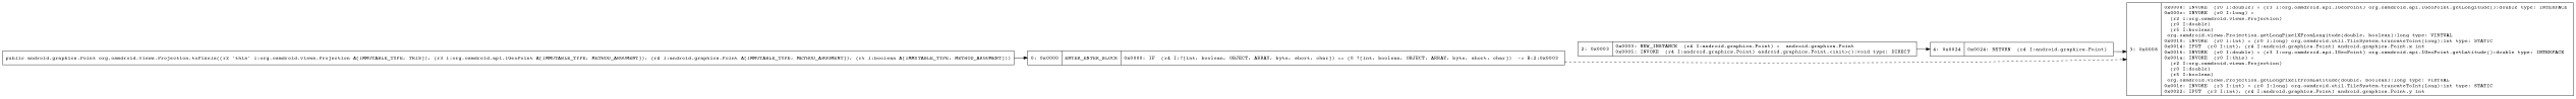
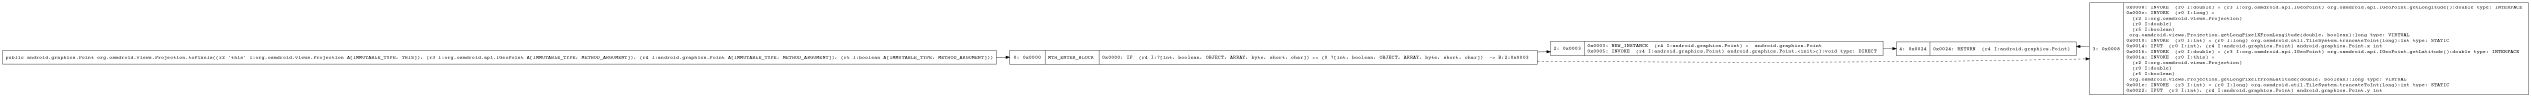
  digraph {
    fontname="Courier Prime"
    rankdir=LR
    node [fontname="Courier Prime" shape=record]
    edge [fontname="Courier Prime"]
-   n1 [label="{0\:\ 0x0000|ENTER_ENTER_BLOCK\l|0x0000: IF  (r4 I:?[int, boolean, OBJECT, ARRAY, byte, short, char]) == (0 ?[int, boolean, OBJECT, ARRAY, byte, short, char])  \-\> B:2:0x0003 \l}"]
+   n1 [label="{0\:\ 0x0000|MTH_ENTER_BLOCK\l|0x0000: IF  (r4 I:?[int, boolean, OBJECT, ARRAY, byte, short, char]) == (0 ?[int, boolean, OBJECT, ARRAY, byte, short, char])  \-\> B:2:0x0003 \l}"]
    n2 [label="{2\:\ 0x0003|0x0003: NEW_INSTANCE  (r4 I:android.graphics.Point) =  android.graphics.Point \l0x0005: INVOKE  (r4 I:android.graphics.Point) android.graphics.Point.\<init\>():void type: DIRECT \l}"]
    n3 [label="{3\:\ 0x0008|0x0008: INVOKE  (r0 I:double) = (r3 I:org.osmdroid.api.IGeoPoint) org.osmdroid.api.IGeoPoint.getLongitude():double type: INTERFACE \l0x000c: INVOKE  (r0 I:long) = \l  (r2 I:org.osmdroid.views.Projection)\l  (r0 I:double)\l  (r5 I:boolean)\l org.osmdroid.views.Projection.getLongPixelXFromLongitude(double, boolean):long type: VIRTUAL \l0x0010: INVOKE  (r0 I:int) = (r0 I:long) org.osmdroid.util.TileSystem.truncateToInt(long):int type: STATIC \l0x0014: IPUT  (r0 I:int), (r4 I:android.graphics.Point) android.graphics.Point.x int \l0x0016: INVOKE  (r0 I:double) = (r3 I:org.osmdroid.api.IGeoPoint) org.osmdroid.api.IGeoPoint.getLatitude():double type: INTERFACE \l0x001a: INVOKE  (r0 I:this) = \l  (r2 I:org.osmdroid.views.Projection)\l  (r0 I:double)\l  (r5 I:boolean)\l org.osmdroid.views.Projection.getLongPixelYFromLatitude(double, boolean):long type: VIRTUAL \l0x001e: INVOKE  (r3 I:int) = (r0 I:long) org.osmdroid.util.TileSystem.truncateToInt(long):int type: STATIC \l0x0022: IPUT  (r3 I:int), (r4 I:android.graphics.Point) android.graphics.Point.y int \l}"]
    n4 [label="{4\:\ 0x0024|0x0024: RETURN  (r4 I:android.graphics.Point) \l}"]
    n5 [label="{public android.graphics.Point org.osmdroid.views.Projection.toPixels((r2 'this' I:org.osmdroid.views.Projection A[IMMUTABLE_TYPE, THIS]), (r3 I:org.osmdroid.api.IGeoPoint A[IMMUTABLE_TYPE, METHOD_ARGUMENT]), (r4 I:android.graphics.Point A[IMMUTABLE_TYPE, METHOD_ARGUMENT]), (r5 I:boolean A[IMMUTABLE_TYPE, METHOD_ARGUMENT])) }"]
+   n1 -> n2
    n1 -> n3 [style=dashed]
    n2 -> n4
-   n4 -> n3
+   n3 -> n4
    n5 -> n1
  }
